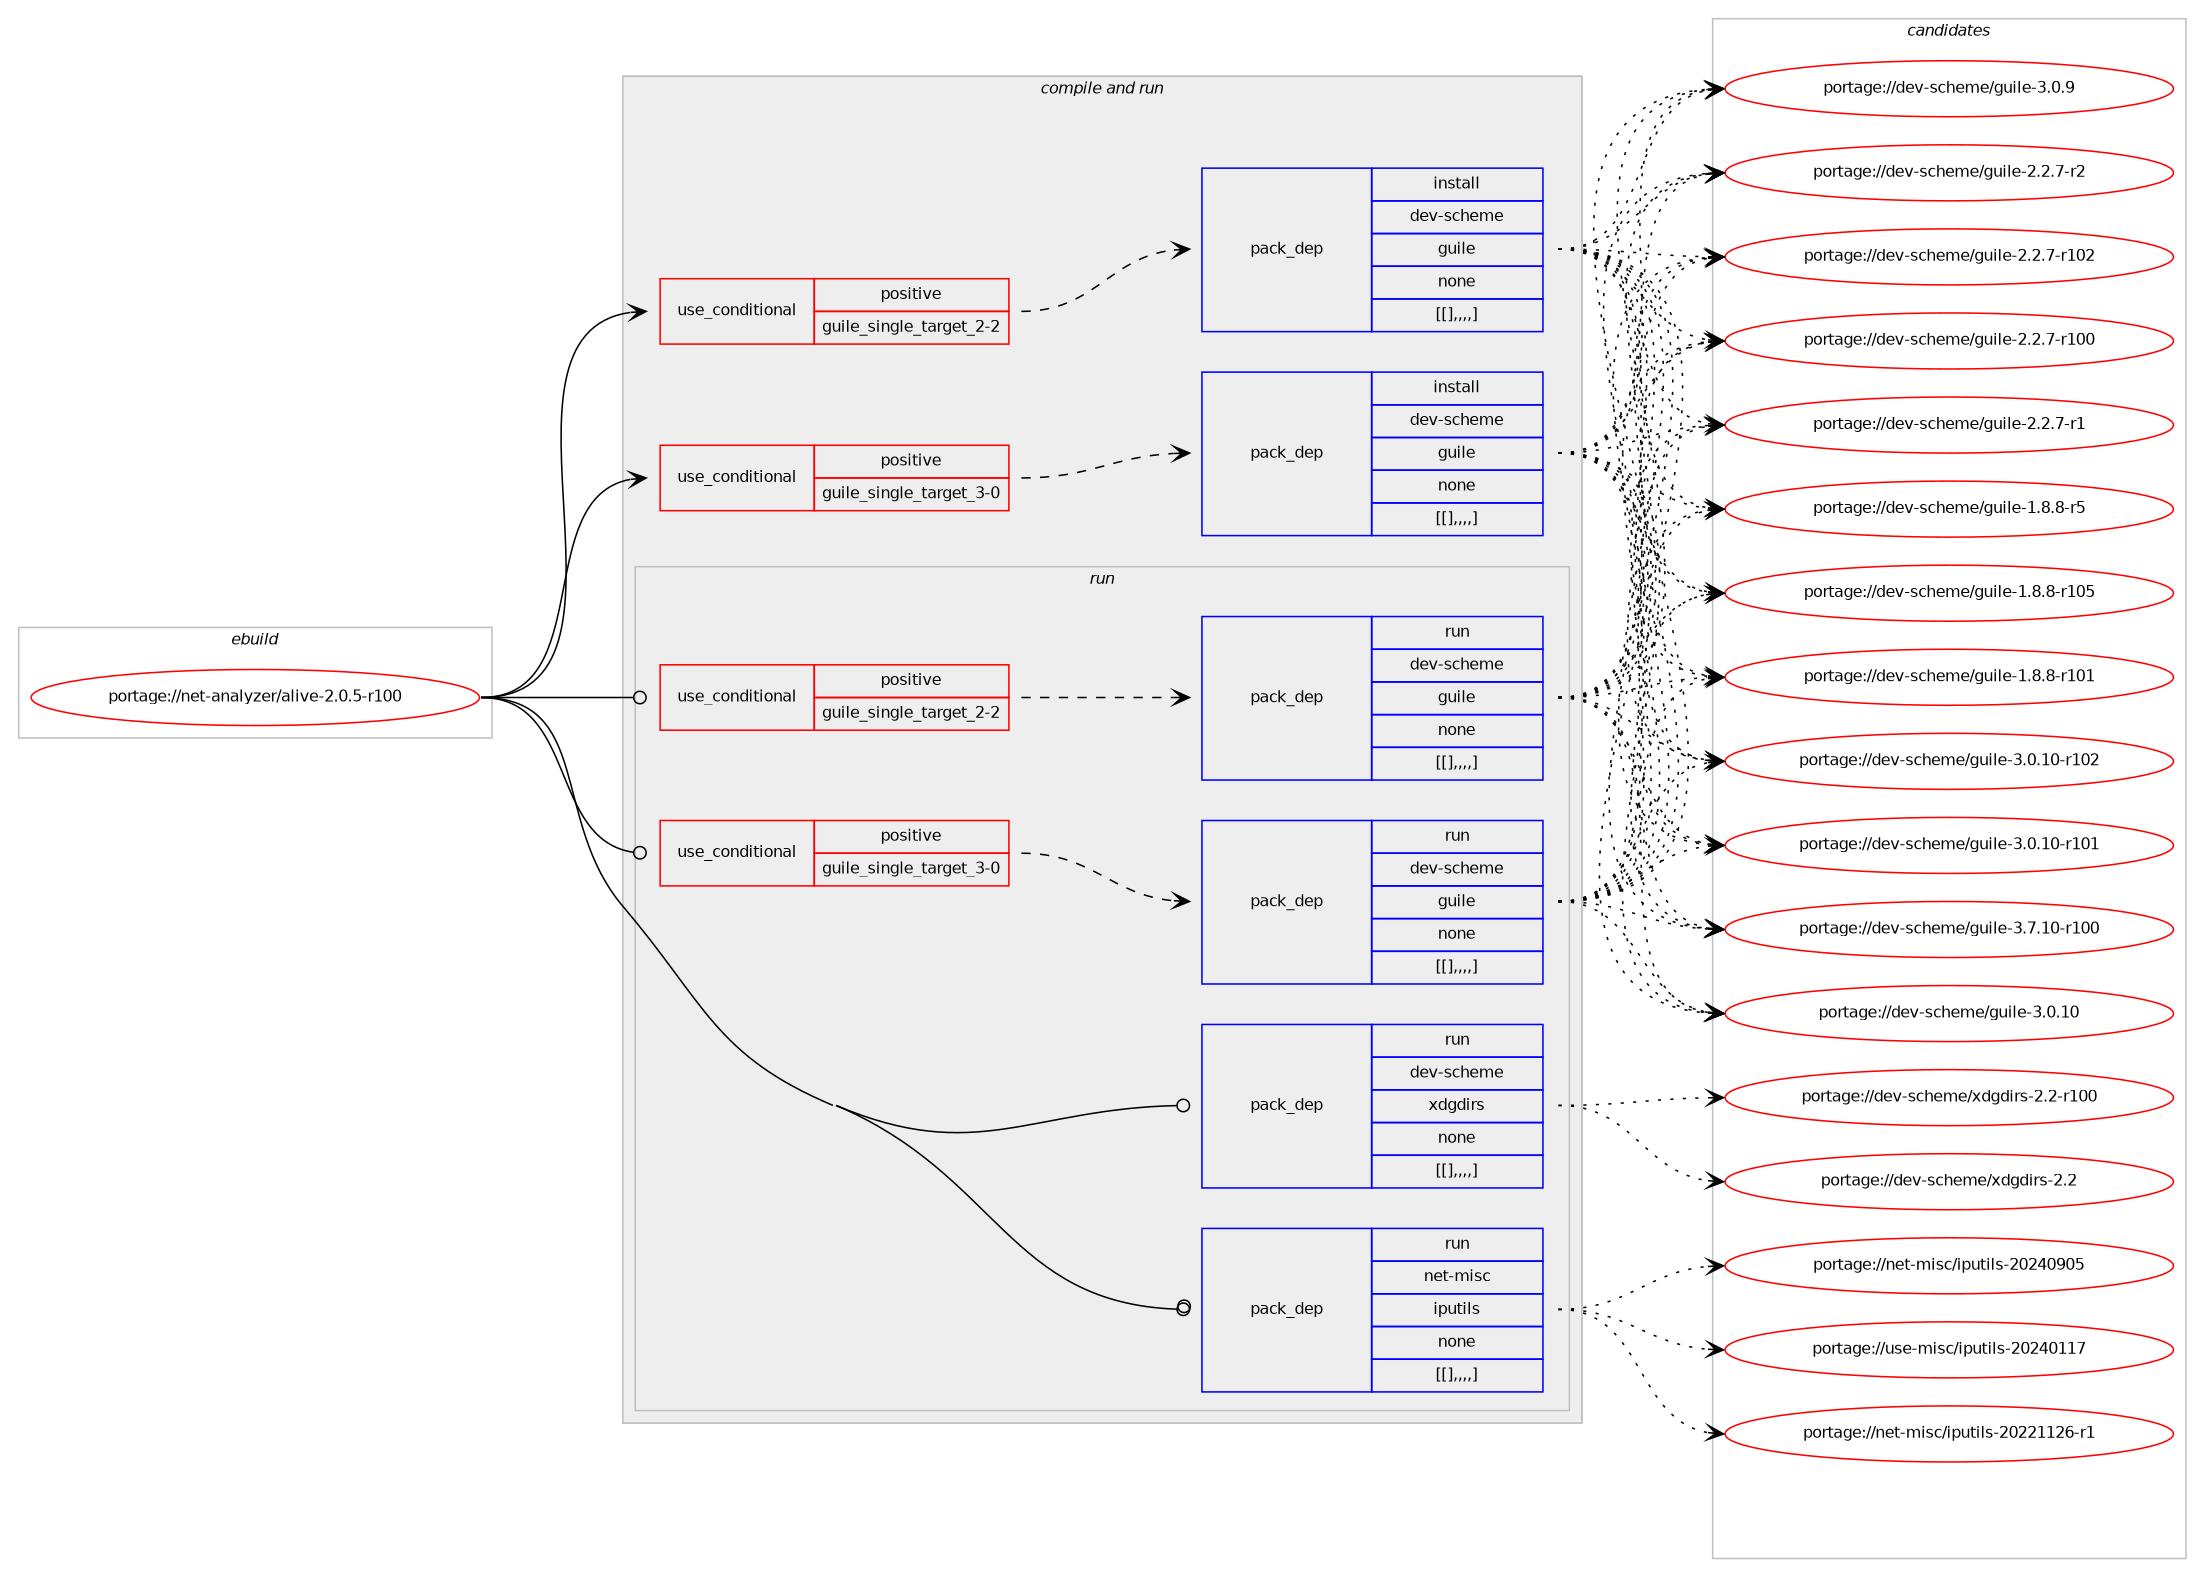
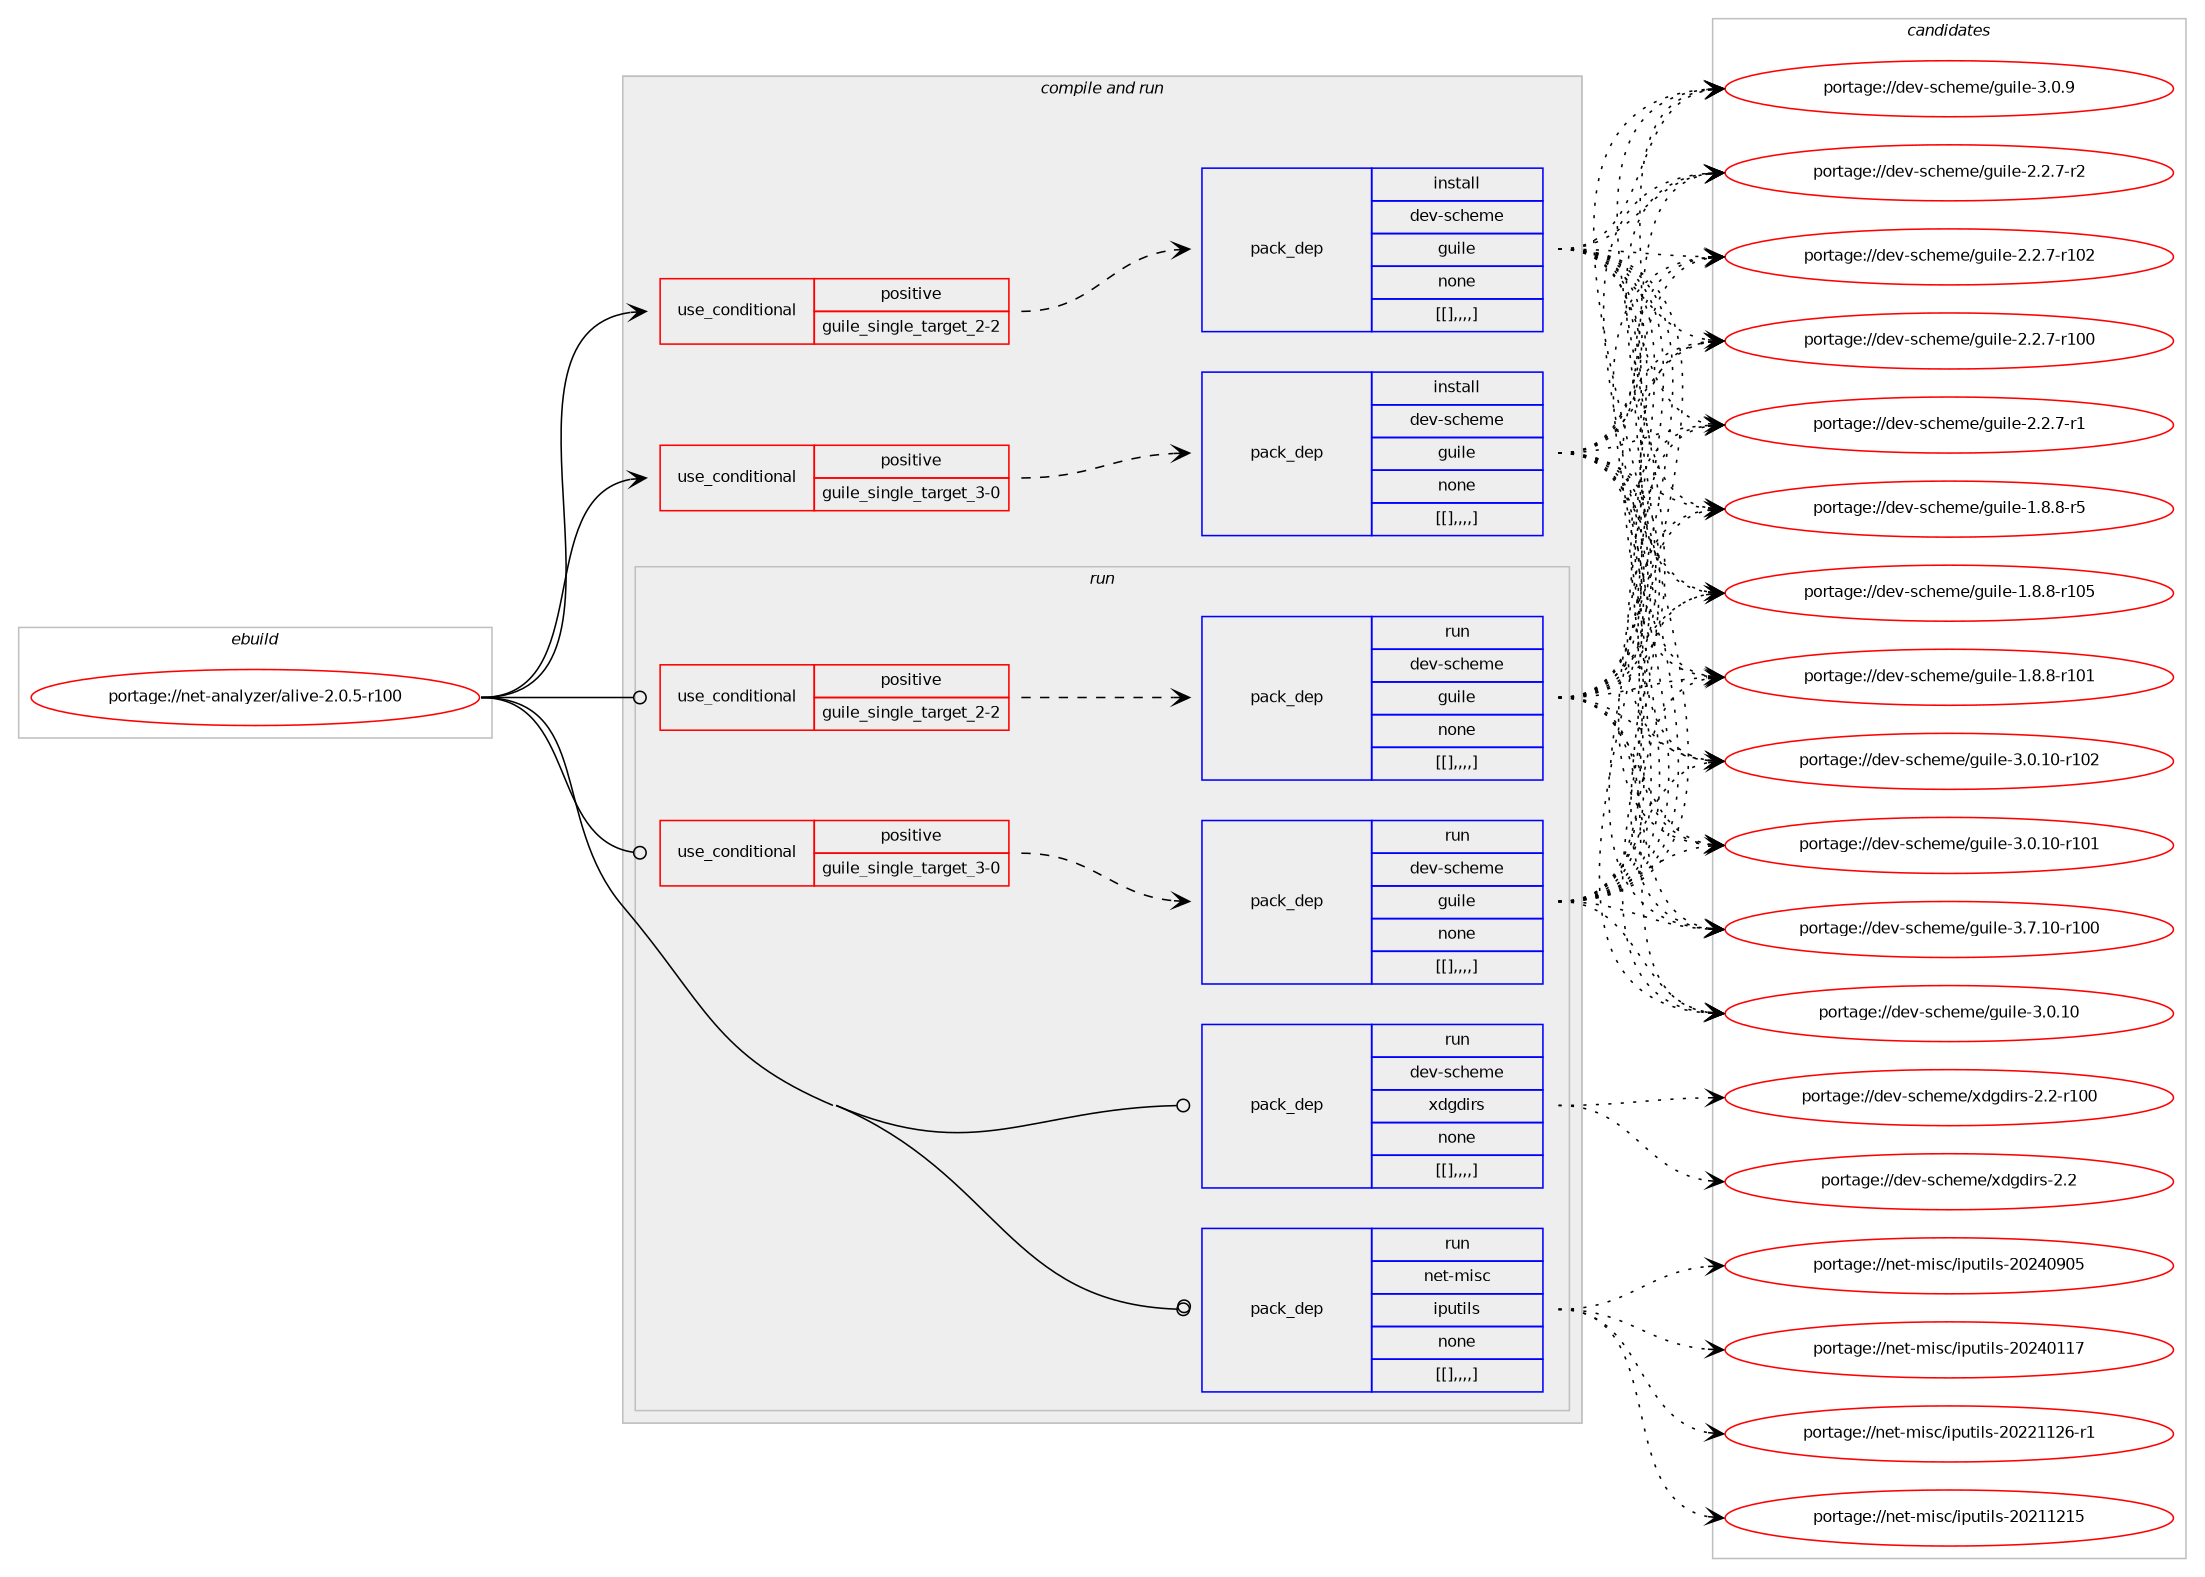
  digraph {
    compound=true
    concentrate=true
    fontname=Helvetica
    fontsize=10
    newrank=true
    rankdir=LR
    ranksep=1.5
    node [color=red fontname=Helvetica fontsize=10]
    edge [arrowhead=vee headport=w style=dotted tailport=e weight=100]
    n1 [label="portage://net-analyzer/alive-2.0.5-r100" width=4]
    n2 [color=blue label=<<TABLE BORDER="0" CELLBORDER="1" CELLSPACING="0" CELLPADDING="4" WIDTH="220"><TR><TD ROWSPAN="6" CELLPADDING="30">pack_dep</TD></TR><TR><TD WIDTH="110">install</TD></TR><TR><TD>dev-scheme</TD></TR><TR><TD>guile</TD></TR><TR><TD>none</TD></TR><TR><TD>[[],,,,]</TD></TR></TABLE>> shape=none]
    n3 [label=<<TABLE BORDER="0" CELLBORDER="1" CELLSPACING="0" CELLPADDING="4"><TR><TD ROWSPAN="3" CELLPADDING="10">use_conditional</TD></TR><TR><TD>positive</TD></TR><TR><TD>guile_single_target_2-2</TD></TR></TABLE>> shape=none]
    n4 [color=blue label=<<TABLE BORDER="0" CELLBORDER="1" CELLSPACING="0" CELLPADDING="4" WIDTH="220"><TR><TD ROWSPAN="6" CELLPADDING="30">pack_dep</TD></TR><TR><TD WIDTH="110">install</TD></TR><TR><TD>dev-scheme</TD></TR><TR><TD>guile</TD></TR><TR><TD>none</TD></TR><TR><TD>[[],,,,]</TD></TR></TABLE>> shape=none]
    n5 [label=<<TABLE BORDER="0" CELLBORDER="1" CELLSPACING="0" CELLPADDING="4"><TR><TD ROWSPAN="3" CELLPADDING="10">use_conditional</TD></TR><TR><TD>positive</TD></TR><TR><TD>guile_single_target_3-0</TD></TR></TABLE>> shape=none]
    n6 [color=blue label=<<TABLE BORDER="0" CELLBORDER="1" CELLSPACING="0" CELLPADDING="4" WIDTH="220"><TR><TD ROWSPAN="6" CELLPADDING="30">pack_dep</TD></TR><TR><TD WIDTH="110">run</TD></TR><TR><TD>dev-scheme</TD></TR><TR><TD>guile</TD></TR><TR><TD>none</TD></TR><TR><TD>[[],,,,]</TD></TR></TABLE>> shape=none]
    n7 [label=<<TABLE BORDER="0" CELLBORDER="1" CELLSPACING="0" CELLPADDING="4"><TR><TD ROWSPAN="3" CELLPADDING="10">use_conditional</TD></TR><TR><TD>positive</TD></TR><TR><TD>guile_single_target_2-2</TD></TR></TABLE>> shape=none]
    n8 [color=blue label=<<TABLE BORDER="0" CELLBORDER="1" CELLSPACING="0" CELLPADDING="4" WIDTH="220"><TR><TD ROWSPAN="6" CELLPADDING="30">pack_dep</TD></TR><TR><TD WIDTH="110">run</TD></TR><TR><TD>dev-scheme</TD></TR><TR><TD>guile</TD></TR><TR><TD>none</TD></TR><TR><TD>[[],,,,]</TD></TR></TABLE>> shape=none]
    n9 [label=<<TABLE BORDER="0" CELLBORDER="1" CELLSPACING="0" CELLPADDING="4"><TR><TD ROWSPAN="3" CELLPADDING="10">use_conditional</TD></TR><TR><TD>positive</TD></TR><TR><TD>guile_single_target_3-0</TD></TR></TABLE>> shape=none]
    n10 [color=blue label=<<TABLE BORDER="0" CELLBORDER="1" CELLSPACING="0" CELLPADDING="4" WIDTH="220"><TR><TD ROWSPAN="6" CELLPADDING="30">pack_dep</TD></TR><TR><TD WIDTH="110">run</TD></TR><TR><TD>dev-scheme</TD></TR><TR><TD>xdgdirs</TD></TR><TR><TD>none</TD></TR><TR><TD>[[],,,,]</TD></TR></TABLE>> shape=none]
    n11 [color=blue label=<<TABLE BORDER="0" CELLBORDER="1" CELLSPACING="0" CELLPADDING="4" WIDTH="220"><TR><TD ROWSPAN="6" CELLPADDING="30">pack_dep</TD></TR><TR><TD WIDTH="110">run</TD></TR><TR><TD>net-misc</TD></TR><TR><TD>iputils</TD></TR><TR><TD>none</TD></TR><TR><TD>[[],,,,]</TD></TR></TABLE>> shape=none]
    n12 [label="portage://dev-scheme/guile-3.0.10-r102" width=4]
    n13 [label="portage://dev-scheme/guile-3.0.10-r101" width=4]
    n14 [label="portage://dev-scheme/guile-3.7.10-r100" width=4]
    n15 [label="portage://dev-scheme/guile-3.0.10" width=4]
    n16 [label="portage://dev-scheme/guile-3.0.9" width=4]
    n17 [label="portage://dev-scheme/guile-2.2.7-r2" width=4]
    n18 [label="portage://dev-scheme/guile-2.2.7-r102" width=4]
    n19 [label="portage://dev-scheme/guile-2.2.7-r100" width=4]
    n20 [label="portage://dev-scheme/guile-2.2.7-r1" width=4]
    n21 [label="portage://dev-scheme/guile-1.8.8-r5" width=4]
    n22 [label="portage://dev-scheme/guile-1.8.8-r105" width=4]
    n23 [label="portage://dev-scheme/guile-1.8.8-r101" width=4]
    n24 [label="portage://dev-scheme/xdgdirs-2.2-r100" width=4]
    n25 [label="portage://dev-scheme/xdgdirs-2.2" width=4]
    n26 [label="portage://net-misc/iputils-20240905" width=4]
-   n27 [label="portage://use-misc/iputils-20240117" width=4]
+   n27 [label="portage://net-misc/iputils-20240117" width=4]
    n28 [label="portage://net-misc/iputils-20221126-r1" width=4]
+   n29 [label="portage://net-misc/iputils-20211215" width=4]
    subgraph cluster_1 {
      color=gray
      label=<<i>ebuild</i>>
      n1
    }
    subgraph cluster_2 {
      color=gray
      label=<<i>dependencies</i>>
      subgraph cluster_3 {
        color=gray
        fillcolor="#eeeeee"
        label=<<i>compile</i>>
        style=filled
        subgraph sub_4 {
          color=gray
          fillcolor="#eeeeee"
          label=<<i>compile</i>>
          style=filled
          n3
          subgraph sub_5 {
            color=gray
            fillcolor="#eeeeee"
            label=<<i>compile</i>>
            style=filled
            n2
          }
        }
        subgraph sub_6 {
          color=gray
          fillcolor="#eeeeee"
          label=<<i>compile</i>>
          style=filled
          n5
          subgraph sub_7 {
            color=gray
            fillcolor="#eeeeee"
            label=<<i>compile</i>>
            style=filled
            n4
          }
        }
      }
      subgraph cluster_8 {
        color=gray
        fillcolor="#eeeeee"
        label=<<i>compile and run</i>>
        style=filled
      }
      subgraph cluster_9 {
        color=gray
        fillcolor="#eeeeee"
        label=<<i>run</i>>
        style=filled
        subgraph sub_10 {
          color=gray
          fillcolor="#eeeeee"
          label=<<i>run</i>>
          style=filled
          n7
          subgraph sub_11 {
            color=gray
            fillcolor="#eeeeee"
            label=<<i>run</i>>
            style=filled
            n6
          }
        }
        subgraph sub_12 {
          color=gray
          fillcolor="#eeeeee"
          label=<<i>run</i>>
          style=filled
          n9
          subgraph sub_13 {
            color=gray
            fillcolor="#eeeeee"
            label=<<i>run</i>>
            style=filled
            n8
          }
        }
        subgraph sub_14 {
          color=gray
          fillcolor="#eeeeee"
          label=<<i>run</i>>
          style=filled
          n10
        }
        subgraph sub_15 {
          color=gray
          fillcolor="#eeeeee"
          label=<<i>run</i>>
          style=filled
          n11
        }
      }
    }
    subgraph cluster_16 {
      color=gray
      label=<<i>candidates</i>>
      rank=same
      subgraph sub_17 {
        color=black
        label=<<i>candidates</i>>
        nodesep=1
        rank=same
        n12
        n13
        n14
        n15
        n16
        n17
        n18
        n19
        n20
        n21
        n22
        n23
      }
      subgraph sub_18 {
        color=black
        label=<<i>candidates</i>>
        nodesep=1
        rank=same
        n12
        n13
        n14
        n15
        n16
        n17
        n18
        n19
        n20
        n21
        n22
        n23
      }
      subgraph sub_19 {
        color=black
        label=<<i>candidates</i>>
        nodesep=1
        rank=same
        n12
        n13
        n14
        n15
        n16
        n17
        n18
        n19
        n20
        n21
        n22
        n23
      }
      subgraph sub_20 {
        color=black
        label=<<i>candidates</i>>
        nodesep=1
        rank=same
        n12
        n13
        n14
        n15
        n16
        n17
        n18
        n19
        n20
        n21
        n22
        n23
      }
      subgraph sub_21 {
        color=black
        label=<<i>candidates</i>>
        nodesep=1
        rank=same
        n24
        n25
      }
      subgraph sub_22 {
        color=black
        label=<<i>candidates</i>>
        nodesep=1
        rank=same
        n26
        n27
        n28
+       n29
      }
    }
    n1 -> n3 [style=solid weight=20]
    n1 -> n5 [style=solid weight=20]
    n1 -> n7 [arrowhead=odot style=solid weight=20]
    n1 -> n9 [arrowhead=odot style=solid weight=20]
    n1 -> n10 [arrowhead=odot style=solid weight=20]
    n1 -> n11 [arrowhead=odot style=solid weight=20]
    n2 -> n12
    n2 -> n13
    n2 -> n14
    n2 -> n15
    n2 -> n16
    n2 -> n17
    n2 -> n18
    n2 -> n19
    n2 -> n20
    n2 -> n21
    n2 -> n22
    n2 -> n23
    n3 -> n2 [style=dashed weight=20]
    n4 -> n12
    n4 -> n13
    n4 -> n14
    n4 -> n15
    n4 -> n16
    n4 -> n17
    n4 -> n18
    n4 -> n19
    n4 -> n20
    n4 -> n21
    n4 -> n22
    n4 -> n23
    n5 -> n4 [style=dashed weight=20]
    n6 -> n12
    n6 -> n13
    n6 -> n14
    n6 -> n15
    n6 -> n16
    n6 -> n17
    n6 -> n18
    n6 -> n19
    n6 -> n20
    n6 -> n21
    n6 -> n22
    n6 -> n23
    n7 -> n6 [style=dashed weight=20]
    n8 -> n12
    n8 -> n13
    n8 -> n14
    n8 -> n15
    n8 -> n16
    n8 -> n17
    n8 -> n18
    n8 -> n19
    n8 -> n20
    n8 -> n21
    n8 -> n22
    n8 -> n23
    n9 -> n8 [style=dashed weight=20]
    n10 -> n24
    n10 -> n25
    n11 -> n26
    n11 -> n27
    n11 -> n28
+   n11 -> n29
  }
